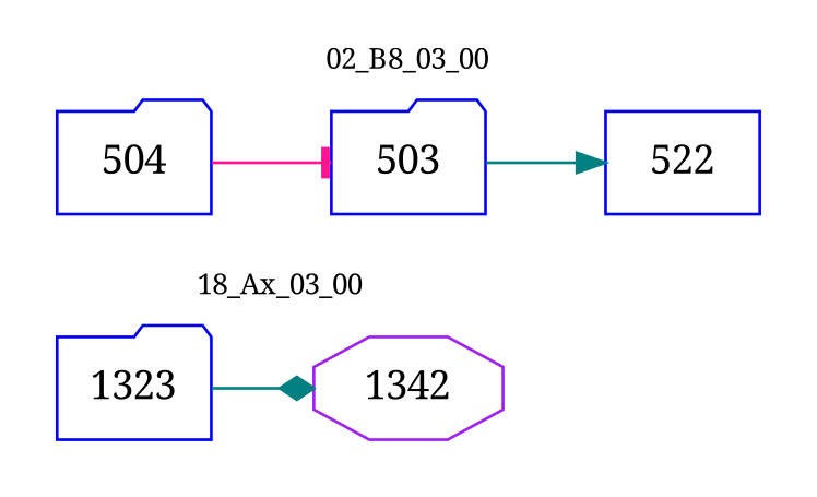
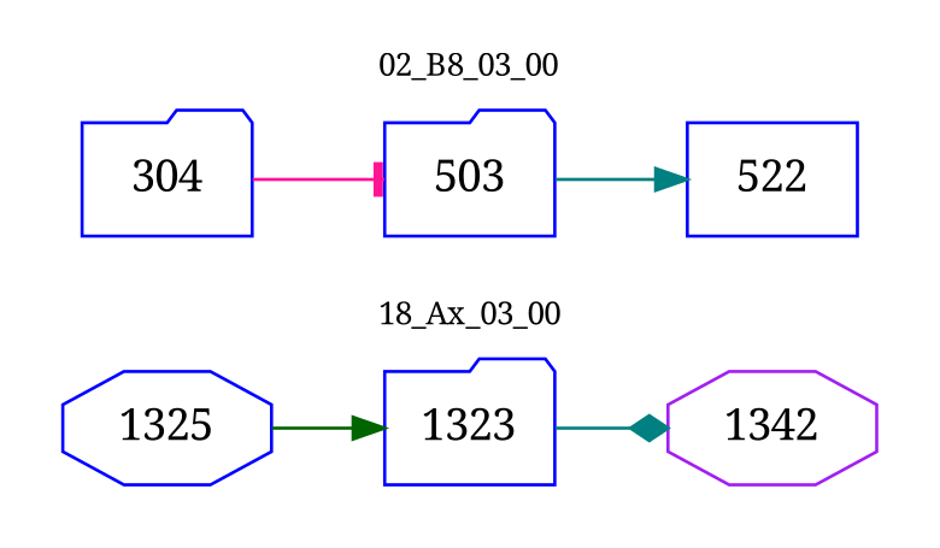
  digraph {
    fontname="Noto Serif"
    rankdir=LR
    node [color=blue fontname="Noto Serif" shape=folder]
    edge [arrowhead=normal color=teal fontname="Noto Serif"]
+   n1 [label=1325 shape=octagon]
    n2 [label=1323]
    n3 [color=purple label=1342 shape=octagon]
-   n4 [label=504]
+   n4 [label=304]
    n5 [label=503]
    n6 [label=522 shape=box]
    subgraph cluster_1 {
      color=white
      fontsize=10
      label="18_Ax_03_00"
+     n1
      n2
      n3
    }
    subgraph cluster_2 {
      color=white
      fontsize=10
      label="02_B8_03_00"
      n4
      n5
      n6
    }
+   n1 -> n2 [color=darkgreen]
    n2 -> n3 [arrowhead=diamond]
    n4 -> n5 [arrowhead=tee color=deeppink]
    n5 -> n6
  }
